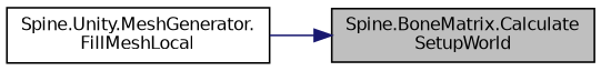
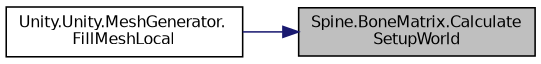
  digraph {
    rankdir=RL
    node [color=black fontname=Helvetica fontsize=10 shape=record style=filled]
    n1 [fillcolor=grey75 fontcolor=black height=0.2 label="Spine.BoneMatrix.Calculate\lSetupWorld" width=0.4]
-   n2 [fillcolor=white height=0.2 label="Spine.Unity.MeshGenerator.\lFillMeshLocal" width=0.4]
+   n2 [fillcolor=white height=0.2 label="Unity.Unity.MeshGenerator.\lFillMeshLocal" width=0.4]
    n1 -> n2 [color=midnightblue dir=back fontname=Helvetica fontsize=10 labelfontname=Helvetica labelfontsize=10 style=solid]
  }
